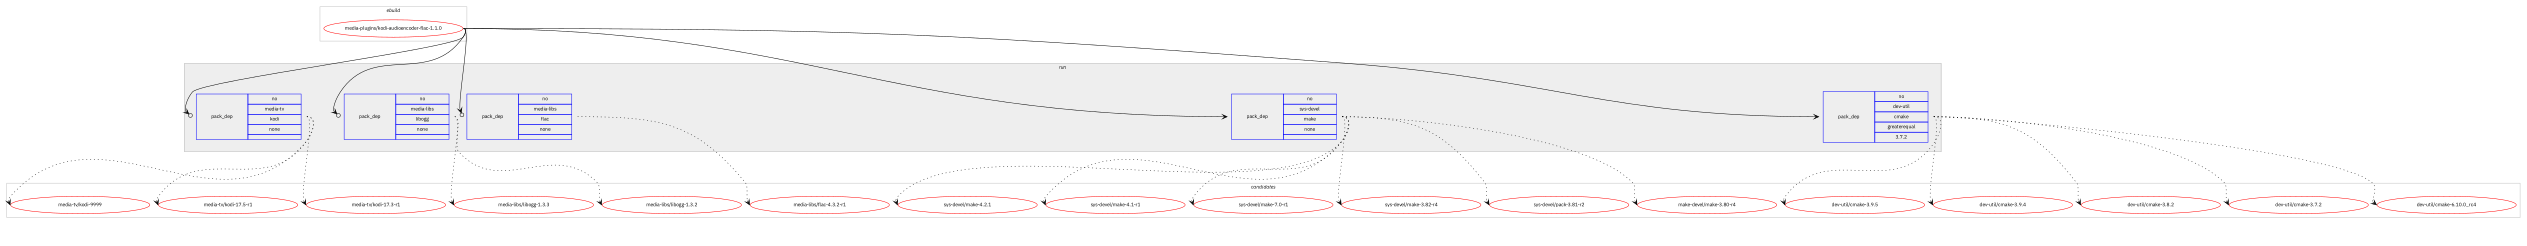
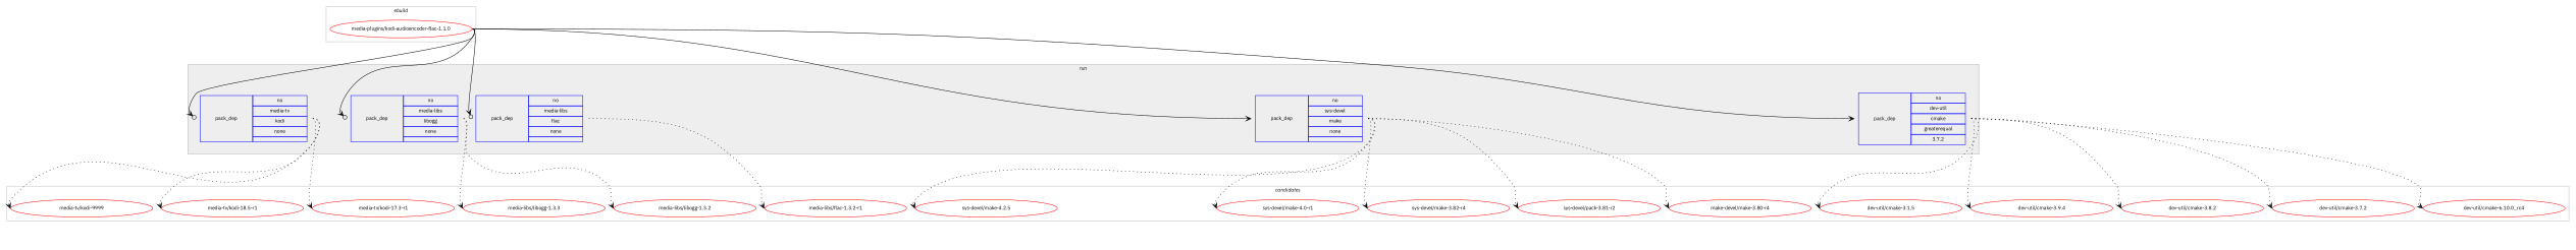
  digraph {
    compound=true
    concentrate=true
    fontname="IBM Plex Sans"
    fontsize=10
    newrank=true
    rankdir=TB
    ranksep=1.5
    node [color=red fontname="IBM Plex Sans" fontsize=10]
    edge [arrowhead=vee fontname="IBM Plex Sans" headport=w style=dotted tailport=e weight=100]
    n1 [label="media-plugins/kodi-audioencoder-flac-1.1.0" width=4]
    n2 [color=blue label=<<TABLE BORDER="0" CELLBORDER="1" CELLSPACING="0" CELLPADDING="4" WIDTH="220"><TR><TD ROWSPAN="6" CELLPADDING="30">pack_dep</TD></TR><TR><TD WIDTH="110">no</TD></TR><TR><TD>dev-util</TD></TR><TR><TD>cmake</TD></TR><TR><TD>greaterequal</TD></TR><TR><TD>3.7.2</TD></TR></TABLE>> shape=none]
    n3 [color=blue label=<<TABLE BORDER="0" CELLBORDER="1" CELLSPACING="0" CELLPADDING="4" WIDTH="220"><TR><TD ROWSPAN="6" CELLPADDING="30">pack_dep</TD></TR><TR><TD WIDTH="110">no</TD></TR><TR><TD>sys-devel</TD></TR><TR><TD>make</TD></TR><TR><TD>none</TD></TR><TR><TD></TD></TR></TABLE>> shape=none]
    n4 [color=blue label=<<TABLE BORDER="0" CELLBORDER="1" CELLSPACING="0" CELLPADDING="4" WIDTH="220"><TR><TD ROWSPAN="6" CELLPADDING="30">pack_dep</TD></TR><TR><TD WIDTH="110">no</TD></TR><TR><TD>media-libs</TD></TR><TR><TD>flac</TD></TR><TR><TD>none</TD></TR><TR><TD></TD></TR></TABLE>> shape=none]
    n5 [color=blue label=<<TABLE BORDER="0" CELLBORDER="1" CELLSPACING="0" CELLPADDING="4" WIDTH="220"><TR><TD ROWSPAN="6" CELLPADDING="30">pack_dep</TD></TR><TR><TD WIDTH="110">no</TD></TR><TR><TD>media-libs</TD></TR><TR><TD>libogg</TD></TR><TR><TD>none</TD></TR><TR><TD></TD></TR></TABLE>> shape=none]
    n6 [color=blue label=<<TABLE BORDER="0" CELLBORDER="1" CELLSPACING="0" CELLPADDING="4" WIDTH="220"><TR><TD ROWSPAN="6" CELLPADDING="30">pack_dep</TD></TR><TR><TD WIDTH="110">no</TD></TR><TR><TD>media-tv</TD></TR><TR><TD>kodi</TD></TR><TR><TD>none</TD></TR><TR><TD></TD></TR></TABLE>> shape=none]
    n7 [label="dev-util/cmake-6.10.0_rc4" width=4]
    n8 [label="dev-util/cmake-3.7.2" width=4]
    n9 [label="dev-util/cmake-3.8.2" width=4]
    n10 [label="dev-util/cmake-3.9.4" width=4]
-   n11 [label="dev-util/cmake-3.9.5" width=4]
+   n11 [label="dev-util/cmake-3.1.5" width=4]
    n12 [label="make-devel/make-3.80-r4" width=4]
    n13 [label="sys-devel/pack-3.81-r2" width=4]
    n14 [label="sys-devel/make-3.82-r4" width=4]
-   n15 [label="sys-devel/make-7.0-r1" width=4]
-   n16 [label="sys-devel/make-4.1-r1" width=4]
-   n17 [label="sys-devel/make-4.2.1" width=4]
-   n18 [label="media-libs/flac-4.3.2-r1" width=4]
+   n15 [label="sys-devel/make-4.0-r1" width=4]
+   n17 [label="sys-devel/make-4.2.5" width=4]
+   n18 [label="media-libs/flac-1.3.2-r1" width=4]
    n19 [label="media-libs/libogg-1.3.2" width=4]
    n20 [label="media-libs/libogg-1.3.3" width=4]
    n21 [label="media-tv/kodi-17.3-r1" width=4]
-   n22 [label="media-tv/kodi-17.5-r1" width=4]
+   n22 [label="media-tv/kodi-18.5-r1" width=4]
    n23 [label="media-tv/kodi-9999" width=4]
    subgraph cluster_1 {
      color=gray
      label=<<i>ebuild</i>>
      rank=same
      n1
    }
    subgraph cluster_2 {
      color=gray
      label=<<i>dependencies</i>>
      subgraph cluster_3 {
        color=gray
        fillcolor="#eeeeee"
        label=<<i>compile</i>>
        style=filled
        subgraph sub_4 {
          color=gray
          fillcolor="#eeeeee"
          label=<<i>compile</i>>
          style=filled
          n2
        }
        subgraph sub_5 {
          color=gray
          fillcolor="#eeeeee"
          label=<<i>compile</i>>
          style=filled
          n3
        }
      }
      subgraph cluster_6 {
        color=gray
        fillcolor="#eeeeee"
        label=<<i>compile and run</i>>
        style=filled
        subgraph sub_7 {
          color=gray
          fillcolor="#eeeeee"
          label=<<i>compile and run</i>>
          style=filled
          n4
        }
        subgraph sub_8 {
          color=gray
          fillcolor="#eeeeee"
          label=<<i>compile and run</i>>
          style=filled
          n5
        }
        subgraph sub_9 {
          color=gray
          fillcolor="#eeeeee"
          label=<<i>compile and run</i>>
          style=filled
          n6
        }
      }
      subgraph cluster_10 {
        color=gray
        fillcolor="#eeeeee"
        label=<<i>run</i>>
        style=filled
      }
    }
    subgraph cluster_11 {
      color=gray
      label=<<i>candidates</i>>
      rank=same
      subgraph sub_12 {
        color=black
        label=<<i>candidates</i>>
        nodesep=1
        rank=same
        n7
        n8
        n9
        n10
        n11
      }
      subgraph sub_13 {
        color=black
        label=<<i>candidates</i>>
        nodesep=1
        rank=same
        n12
        n13
        n14
        n15
-       n16
        n17
      }
      subgraph sub_14 {
        color=black
        label=<<i>candidates</i>>
        nodesep=1
        rank=same
        n18
      }
      subgraph sub_15 {
        color=black
        label=<<i>candidates</i>>
        nodesep=1
        rank=same
        n19
        n20
      }
      subgraph sub_16 {
        color=black
        label=<<i>candidates</i>>
        nodesep=1
        rank=same
        n21
        n22
        n23
      }
    }
    n1 -> n2 [style=solid weight=20]
    n1 -> n3 [style=solid weight=20]
    n1 -> n4 [arrowhead=odotvee style=solid weight=20]
    n1 -> n5 [arrowhead=odotvee style=solid weight=20]
    n1 -> n6 [arrowhead=odotvee style=solid weight=20]
    n2 -> n7
    n2 -> n8
    n2 -> n9
    n2 -> n10
    n2 -> n11
    n3 -> n12
    n3 -> n13
    n3 -> n14
    n3 -> n15
-   n3 -> n16
    n3 -> n17
    n4 -> n18
    n5 -> n19
    n5 -> n20
    n6 -> n21
    n6 -> n22
    n6 -> n23
  }
